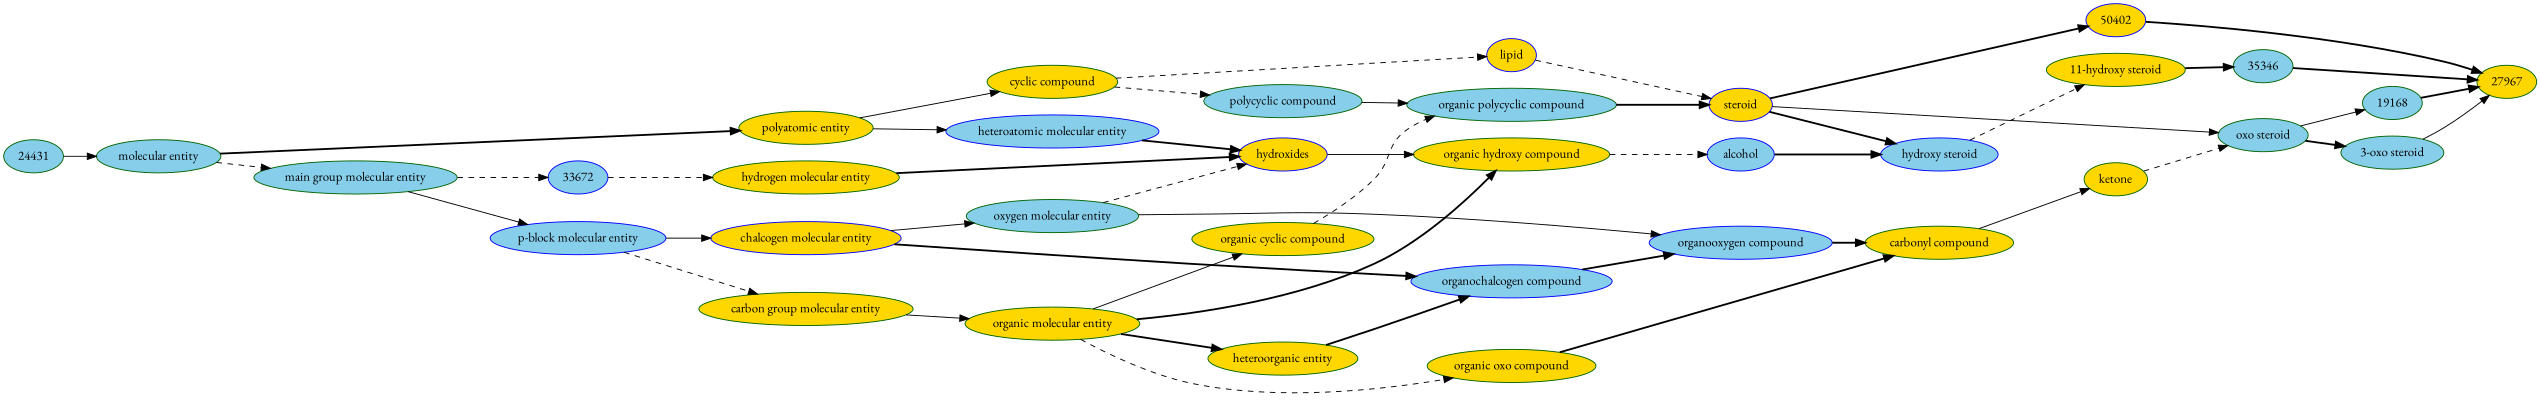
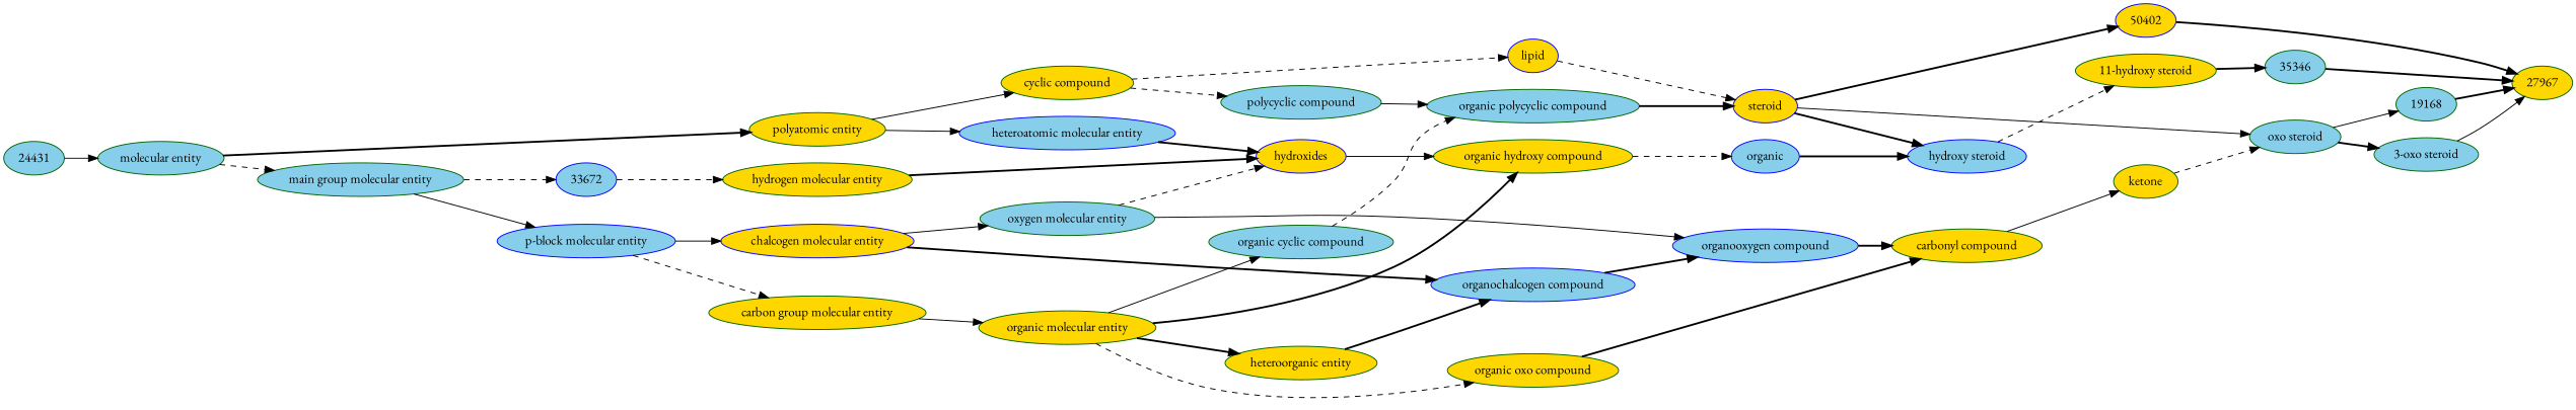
  digraph {
    fontname="EB Garamond"
    rankdir=LR
    node [color=darkgreen fillcolor=gold fontname="EB Garamond" style=filled]
    edge [fontname="EB Garamond" style=bold]
    n1 [label=27967]
    n2 [fillcolor=skyblue label=35346]
    n3 [fillcolor=skyblue label="3-oxo steroid"]
    n4 [fillcolor=skyblue label=19168]
    n5 [color=blue label=50402]
    n6 [label="11-hydroxy steroid"]
    n7 [fillcolor=skyblue label="oxo steroid"]
    n8 [color=blue label=steroid]
    n9 [color=blue fillcolor=skyblue label="hydroxy steroid"]
    n10 [label=ketone]
    n11 [fillcolor=skyblue label="organic polycyclic compound"]
    n12 [color=blue label=lipid]
-   n13 [color=blue fillcolor=skyblue label=alcohol]
+   n13 [color=blue fillcolor=skyblue label=organic]
    n14 [label="carbonyl compound"]
-   n15 [label="organic cyclic compound"]
+   n15 [fillcolor=skyblue label="organic cyclic compound"]
    n16 [fillcolor=skyblue label="polycyclic compound"]
    n17 [label="organic molecular entity"]
    n18 [label="organic hydroxy compound"]
    n19 [label="organic oxo compound"]
    n20 [label="heteroorganic entity"]
    n21 [color=blue fillcolor=skyblue label="organochalcogen compound"]
    n22 [color=blue fillcolor=skyblue label="organooxygen compound"]
    n23 [label="cyclic compound"]
    n24 [label="carbon group molecular entity"]
    n25 [color=blue label=hydroxides]
    n26 [fillcolor=skyblue label="oxygen molecular entity"]
    n27 [label="polyatomic entity"]
    n28 [color=blue fillcolor=skyblue label="heteroatomic molecular entity"]
    n29 [color=blue fillcolor=skyblue label="p-block molecular entity"]
    n30 [color=blue label="chalcogen molecular entity"]
    n31 [label="hydrogen molecular entity"]
    n32 [fillcolor=skyblue label="molecular entity"]
    n33 [fillcolor=skyblue label="main group molecular entity"]
    n34 [color=blue fillcolor=skyblue label=33672]
    n35 [fillcolor=skyblue label=24431]
    n2 -> n1
    n3 -> n1 [style=solid]
    n4 -> n1
    n5 -> n1
    n6 -> n2
    n7 -> n3
    n7 -> n4 [style=solid]
    n8 -> n5
    n8 -> n7 [style=solid]
    n8 -> n9
    n9 -> n6 [style=dashed]
    n10 -> n7 [style=dashed]
    n11 -> n8
    n12 -> n8 [style=dashed]
    n13 -> n9
    n14 -> n10 [style=solid]
    n15 -> n11 [style=dashed]
    n16 -> n11 [style=solid]
    n17 -> n15 [style=solid]
    n17 -> n18
    n17 -> n19 [style=dashed]
    n17 -> n20
    n18 -> n13 [style=dashed]
    n19 -> n14
    n20 -> n21
    n21 -> n22
    n22 -> n14
    n23 -> n12 [style=dashed]
    n23 -> n16 [style=dashed]
    n24 -> n17 [style=solid]
    n25 -> n18 [style=solid]
    n26 -> n22 [style=solid]
    n26 -> n25 [style=dashed]
    n27 -> n23 [style=solid]
    n27 -> n28 [style=solid]
    n28 -> n25
    n29 -> n24 [style=dashed]
    n29 -> n30 [style=solid]
    n30 -> n21
    n30 -> n26 [style=solid]
    n31 -> n25
    n32 -> n27
    n32 -> n33 [style=dashed]
    n33 -> n29 [style=solid]
    n33 -> n34 [style=dashed]
    n34 -> n31 [style=dashed]
    n35 -> n32 [style=solid]
  }
